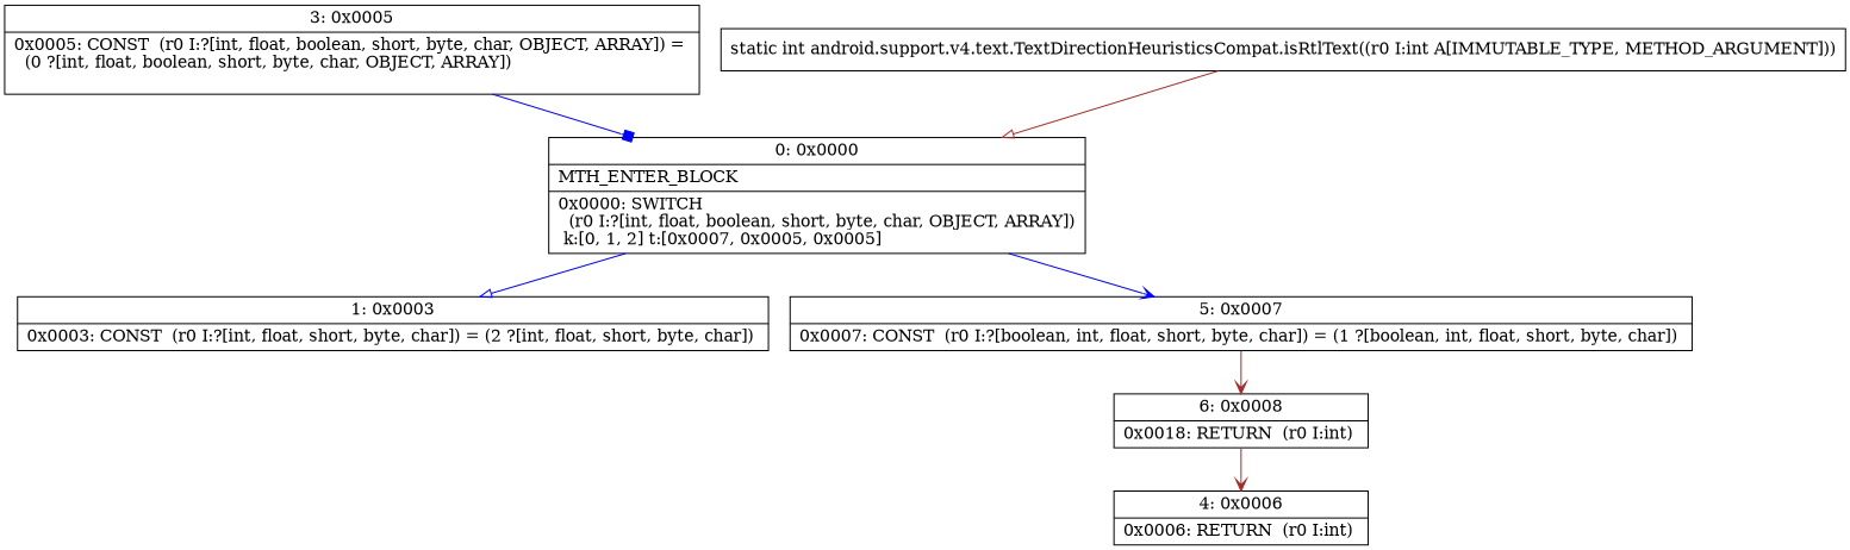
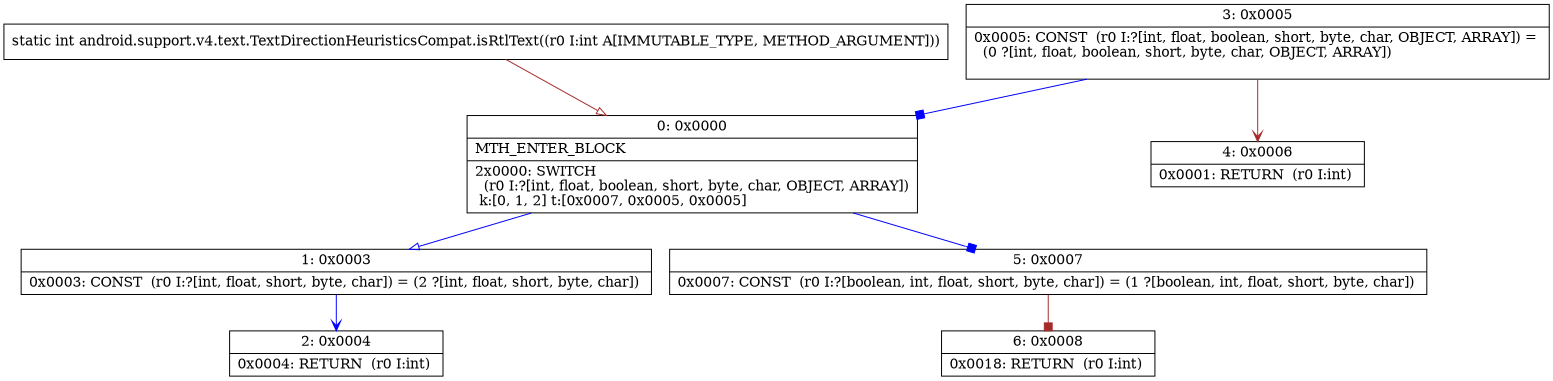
  digraph {
    node [shape=record]
    edge [arrowhead=vee color=blue]
-   n1 [label="{0\:\ 0x0000|MTH_ENTER_BLOCK\l|0x0000: SWITCH  \l  (r0 I:?[int, float, boolean, short, byte, char, OBJECT, ARRAY])\l k:[0, 1, 2] t:[0x0007, 0x0005, 0x0005] \l}"]
+   n1 [label="{0\:\ 0x0000|MTH_ENTER_BLOCK\l|2x0000: SWITCH  \l  (r0 I:?[int, float, boolean, short, byte, char, OBJECT, ARRAY])\l k:[0, 1, 2] t:[0x0007, 0x0005, 0x0005] \l}"]
    n2 [label="{1\:\ 0x0003|0x0003: CONST  (r0 I:?[int, float, short, byte, char]) = (2 ?[int, float, short, byte, char]) \l}"]
    n3 [label="{5\:\ 0x0007|0x0007: CONST  (r0 I:?[boolean, int, float, short, byte, char]) = (1 ?[boolean, int, float, short, byte, char]) \l}"]
+   n4 [label="{2\:\ 0x0004|0x0004: RETURN  (r0 I:int) \l}"]
    n5 [label="{3\:\ 0x0005|0x0005: CONST  (r0 I:?[int, float, boolean, short, byte, char, OBJECT, ARRAY]) = \l  (0 ?[int, float, boolean, short, byte, char, OBJECT, ARRAY])\l \l}"]
-   n6 [label="{4\:\ 0x0006|0x0006: RETURN  (r0 I:int) \l}"]
+   n6 [label="{4\:\ 0x0006|0x0001: RETURN  (r0 I:int) \l}"]
    n7 [label="{6\:\ 0x0008|0x0018: RETURN  (r0 I:int) \l}"]
    n8 [label="{static int android.support.v4.text.TextDirectionHeuristicsCompat.isRtlText((r0 I:int A[IMMUTABLE_TYPE, METHOD_ARGUMENT])) }"]
    n1 -> n2 [arrowhead=onormal]
-   n1 -> n3
-   n3 -> n7 [color=brown]
+   n1 -> n3 [arrowhead=box]
+   n2 -> n4
+   n3 -> n7 [arrowhead=box color=brown]
    n5 -> n1 [arrowhead=box]
-   n7 -> n6 [color=brown]
+   n5 -> n6 [color=brown]
    n8 -> n1 [arrowhead=onormal color=brown]
  }
